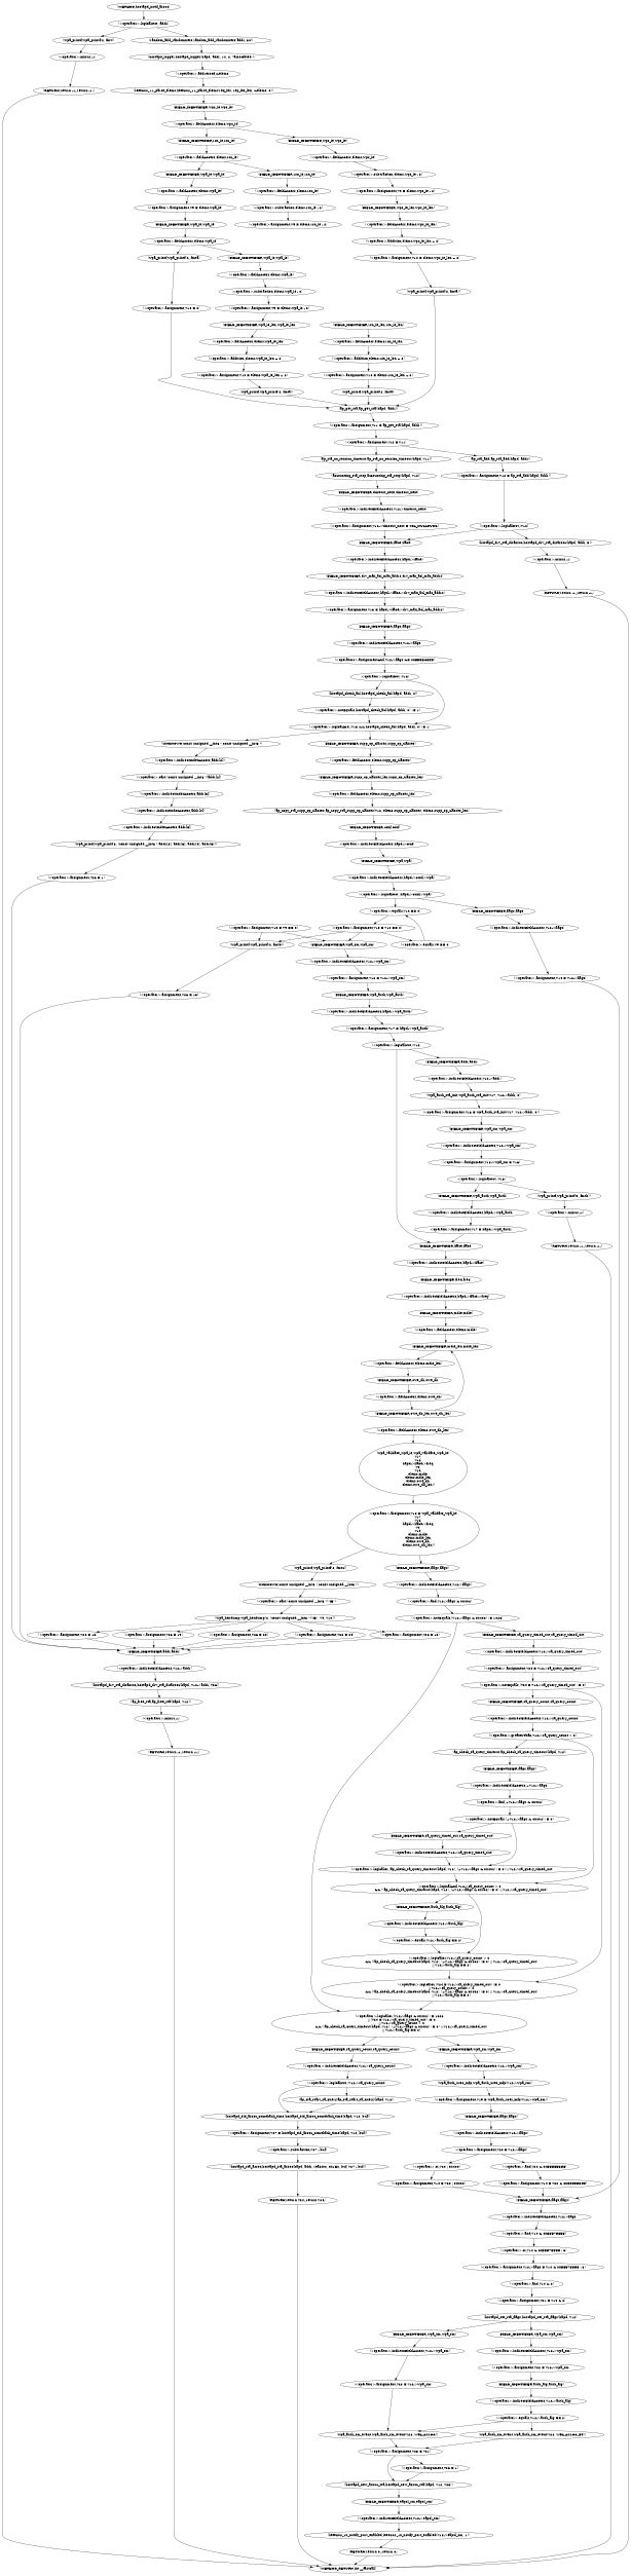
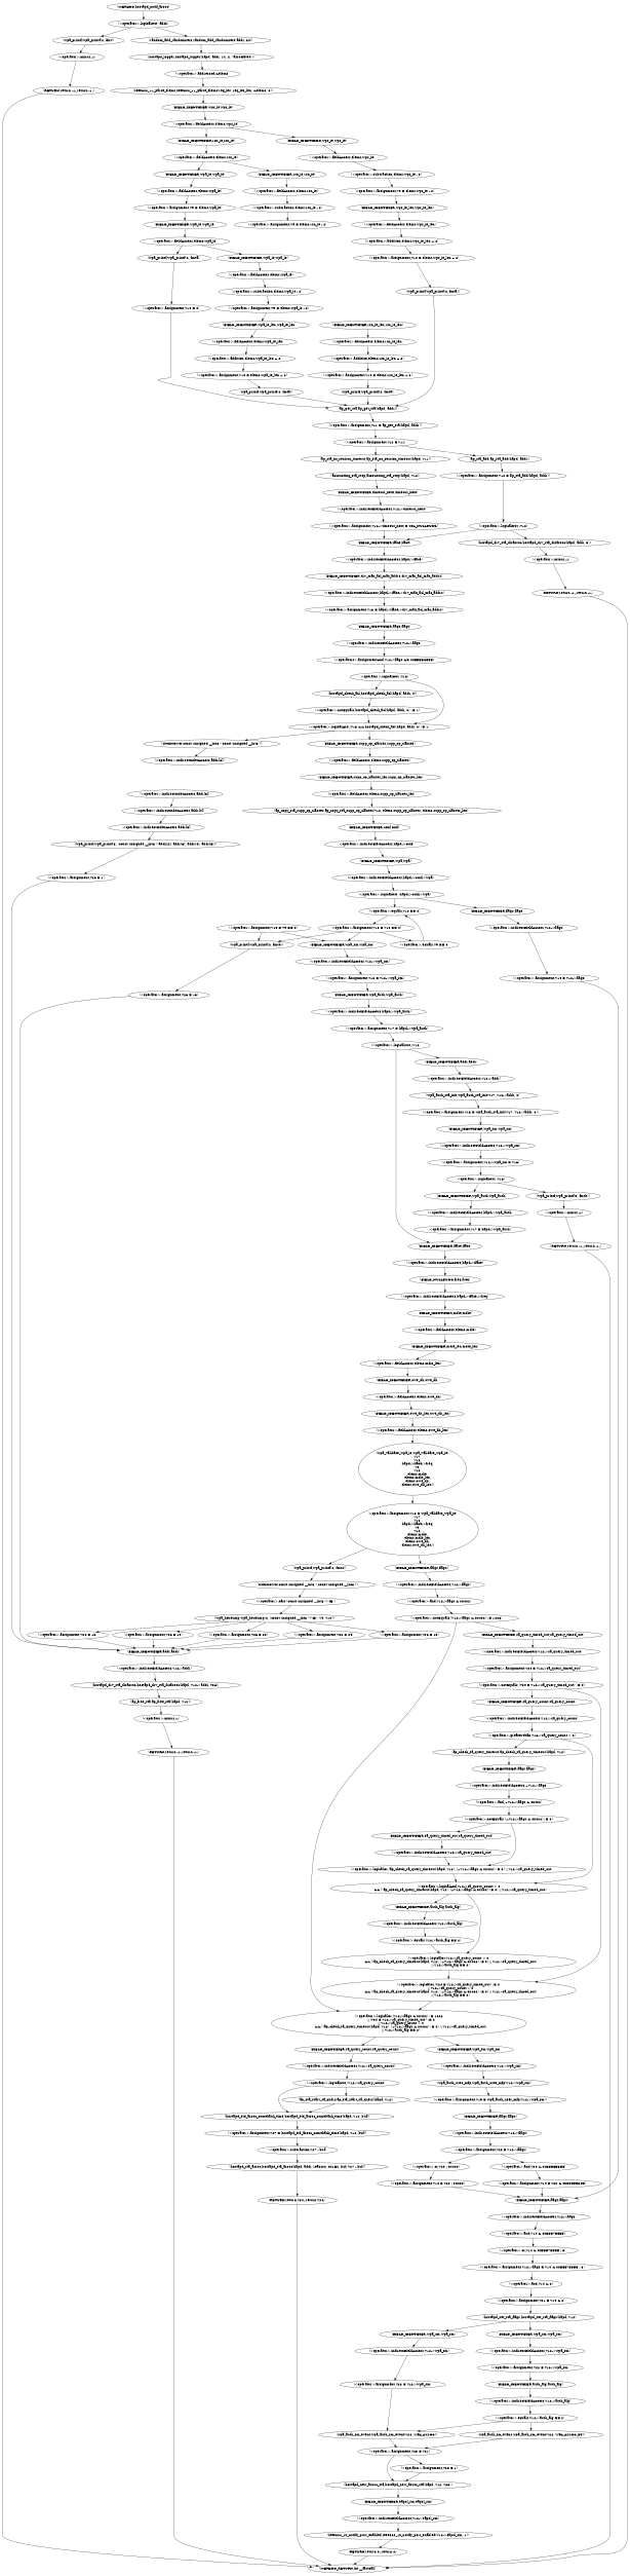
  digraph {
    n1 [label="(<operator>.logicalNot,!addr)"]
    n2 [label="(wpa_printf,wpa_printf(2, fmt))"]
    n3 [label="(random_add_randomness,random_add_randomness(addr, 6u))"]
    n4 [label="(<operator>.minus,-1)"]
    n5 [label="(hostapd_logger,hostapd_logger(hapd, addr, 1u, 2, \"associated\"))"]
    n6 [label="(RETURN,return -1;,return -1;)"]
    n7 [label="(METHOD_RETURN,int __fastcall)"]
    n8 [label="(<operator>.addressOf,&elems)"]
    n9 [label="(ieee802_11_parse_elems,ieee802_11_parse_elems(req_ies, req_ies_len, &elems, 0))"]
    n10 [label="(FIELD_IDENTIFIER,wps_ie,wps_ie)"]
    n11 [label="(<operator>.fieldAccess,elems.wps_ie)"]
    n12 [label="(FIELD_IDENTIFIER,wps_ie,wps_ie)"]
    n13 [label="(FIELD_IDENTIFIER,rsn_ie,rsn_ie)"]
    n14 [label="(<operator>.fieldAccess,elems.wps_ie)"]
    n15 [label="(<operator>.fieldAccess,elems.rsn_ie)"]
    n16 [label="(<operator>.assignment,v9 = elems.wps_ie - 2)"]
    n17 [label="(FIELD_IDENTIFIER,wps_ie_len,wps_ie_len)"]
    n18 [label="(<operator>.fieldAccess,elems.wps_ie_len)"]
    n19 [label="(<operator>.subtraction,elems.wps_ie - 2)"]
    n20 [label="(<operator>.assignment,v10 = elems.wps_ie_len + 2)"]
    n21 [label="(wpa_printf,wpa_printf(2, fmta))"]
    n22 [label="(ap_get_sta,ap_get_sta(hapd, addr))"]
    n23 [label="(<operator>.addition,elems.wps_ie_len + 2)"]
    n24 [label="(<operator>.assignment,v11 = ap_get_sta(hapd, addr))"]
    n25 [label="(FIELD_IDENTIFIER,rsn_ie,rsn_ie)"]
    n26 [label="(FIELD_IDENTIFIER,wpa_ie,wpa_ie)"]
    n27 [label="(<operator>.fieldAccess,elems.rsn_ie)"]
    n28 [label="(<operator>.fieldAccess,elems.wpa_ie)"]
    n29 [label="(<operator>.assignment,v9 = elems.rsn_ie - 2)"]
    n30 [label="(FIELD_IDENTIFIER,rsn_ie_len,rsn_ie_len)"]
    n31 [label="(<operator>.fieldAccess,elems.rsn_ie_len)"]
    n32 [label="(<operator>.subtraction,elems.rsn_ie - 2)"]
    n33 [label="(<operator>.assignment,v10 = elems.rsn_ie_len + 2)"]
    n34 [label="(wpa_printf,wpa_printf(2, fmta))"]
    n35 [label="(<operator>.addition,elems.rsn_ie_len + 2)"]
    n36 [label="(<operator>.assignment,v9 = elems.wpa_ie)"]
    n37 [label="(FIELD_IDENTIFIER,wpa_ie,wpa_ie)"]
    n38 [label="(<operator>.fieldAccess,elems.wpa_ie)"]
    n39 [label="(FIELD_IDENTIFIER,wpa_ie,wpa_ie)"]
    n40 [label="(wpa_printf,wpa_printf(2, fmta))"]
    n41 [label="(<operator>.fieldAccess,elems.wpa_ie)"]
    n42 [label="(<operator>.assignment,v10 = 0)"]
    n43 [label="(<operator>.assignment,v9 = elems.wpa_ie - 2)"]
    n44 [label="(FIELD_IDENTIFIER,wpa_ie_len,wpa_ie_len)"]
    n45 [label="(<operator>.fieldAccess,elems.wpa_ie_len)"]
    n46 [label="(<operator>.subtraction,elems.wpa_ie - 2)"]
    n47 [label="(<operator>.assignment,v10 = elems.wpa_ie_len + 2)"]
    n48 [label="(wpa_printf,wpa_printf(2, fmta))"]
    n49 [label="(<operator>.addition,elems.wpa_ie_len + 2)"]
    n50 [label="(<operator>.assignment,v12 = v11)"]
    n51 [label="(ap_sta_no_session_timeout,ap_sta_no_session_timeout(hapd, v11))"]
    n52 [label="(ap_sta_add,ap_sta_add(hapd, addr))"]
    n53 [label="(accounting_sta_stop,accounting_sta_stop(hapd, v12))"]
    n54 [label="(<operator>.assignment,v12 = ap_sta_add(hapd, addr))"]
    n55 [label="(FIELD_IDENTIFIER,timeout_next,timeout_next)"]
    n56 [label="(<operator>.indirectFieldAccess,v12->timeout_next)"]
    n57 [label="(<operator>.assignment,v12->timeout_next = STA_NULLFUNC)"]
    n58 [label="(FIELD_IDENTIFIER,iface,iface)"]
    n59 [label="(<operator>.indirectFieldAccess,hapd->iface)"]
    n60 [label="(<operator>.logicalNot,!v12)"]
    n61 [label="(hostapd_drv_sta_disassoc,hostapd_drv_sta_disassoc(hapd, addr, 5))"]
    n62 [label="(<operator>.minus,-1)"]
    n63 [label="(RETURN,return -1;,return -1;)"]
    n64 [label="(<operator>.assignment,v13 = hapd->iface->drv_max_acl_mac_addrs)"]
    n65 [label="(FIELD_IDENTIFIER,flags,flags)"]
    n66 [label="(<operator>.indirectFieldAccess,v12->flags)"]
    n67 [label="(<operator>.indirectFieldAccess,hapd->iface->drv_max_acl_mac_addrs)"]
    n68 [label="(FIELD_IDENTIFIER,drv_max_acl_mac_addrs,drv_max_acl_mac_addrs)"]
    n69 [label="(<operators>.assignmentAnd,v12->flags &= 0xFFFECFFF)"]
    n70 [label="(<operator>.logicalNot,!v13)"]
    n71 [label="(<operator>.logicalAnd,!v13 && hostapd_check_acl(hapd, addr, 0) != 1)"]
    n72 [label="(hostapd_check_acl,hostapd_check_acl(hapd, addr, 0))"]
    n73 [label="(UNKNOWN,const unsigned __int8 *,const unsigned __int8 *)"]
    n74 [label="(FIELD_IDENTIFIER,supp_op_classes,supp_op_classes)"]
    n75 [label="(<operator>.indirectIndexAccess,addr[2])"]
    n76 [label="(<operator>.fieldAccess,elems.supp_op_classes)"]
    n77 [label="(<operator>.notEquals,hostapd_check_acl(hapd, addr, 0) != 1)"]
    n78 [label="(wpa_printf,wpa_printf(3, (const unsigned __int8 *)addr[2], addr[3], addr[4], addr[5]))"]
    n79 [label="(<operator>.assignment,v26 = 1)"]
    n80 [label="(FIELD_IDENTIFIER,addr,addr)"]
-   n81 [label="(<operator>.cast,(const unsigned __int8 *)addr[2])"]
    n82 [label="(<operator>.indirectIndexAccess,addr[3])"]
    n83 [label="(<operator>.indirectIndexAccess,addr[4])"]
    n84 [label="(<operator>.indirectIndexAccess,addr[5])"]
    n85 [label="(<operator>.indirectFieldAccess,v12->addr)"]
    n86 [label="(hostapd_drv_sta_disassoc,hostapd_drv_sta_disassoc(hapd, v12->addr, v26))"]
    n87 [label="(ap_free_sta,ap_free_sta(hapd, v12))"]
    n88 [label="(<operator>.minus,-1)"]
    n89 [label="(RETURN,return -1;,return -1;)"]
    n90 [label="(ap_copy_sta_supp_op_classes,ap_copy_sta_supp_op_classes(v12, elems.supp_op_classes, elems.supp_op_classes_len))"]
    n91 [label="(FIELD_IDENTIFIER,conf,conf)"]
    n92 [label="(<operator>.indirectFieldAccess,hapd->conf)"]
    n93 [label="(FIELD_IDENTIFIER,supp_op_classes_len,supp_op_classes_len)"]
    n94 [label="(<operator>.fieldAccess,elems.supp_op_classes_len)"]
    n95 [label="(<operator>.logicalNot,!hapd->conf->wpa)"]
    n96 [label="(FIELD_IDENTIFIER,flags,flags)"]
    n97 [label="(<operator>.equals,v10 == 0)"]
    n98 [label="(<operator>.indirectFieldAccess,v12->flags)"]
    n99 [label="(<operator>.assignment,v15 = v10 == 0)"]
    n100 [label="(<operator>.indirectFieldAccess,hapd->conf->wpa)"]
    n101 [label="(FIELD_IDENTIFIER,wpa,wpa)"]
    n102 [label="(<operator>.assignment,v14 = v12->flags)"]
    n103 [label="(FIELD_IDENTIFIER,flags,flags)"]
    n104 [label="(<operator>.indirectFieldAccess,v12->flags)"]
    n105 [label="(<operator>.equals,v9 == 0)"]
    n106 [label="(wpa_printf,wpa_printf(2, fmtb))"]
    n107 [label="(FIELD_IDENTIFIER,wpa_sm,wpa_sm)"]
    n108 [label="(<operator>.assignment,v26 = 13)"]
    n109 [label="(<operator>.indirectFieldAccess,v12->wpa_sm)"]
    n110 [label="(<operator>.assignment,v15 = v9 == 0)"]
    n111 [label="(<operator>.assignment,v16 = v12->wpa_sm)"]
    n112 [label="(FIELD_IDENTIFIER,wpa_auth,wpa_auth)"]
    n113 [label="(<operator>.indirectFieldAccess,hapd->wpa_auth)"]
    n114 [label="(<operator>.assignment,v17 = hapd->wpa_auth)"]
    n115 [label="(<operator>.logicalNot,!v16)"]
    n116 [label="(FIELD_IDENTIFIER,addr,addr)"]
    n117 [label="(FIELD_IDENTIFIER,iface,iface)"]
    n118 [label="(<operator>.indirectFieldAccess,v12->addr)"]
    n119 [label="(<operator>.indirectFieldAccess,hapd->iface)"]
    n120 [label="(<operator>.assignment,v16 = wpa_auth_sta_init(v17, v12->addr, 0))"]
    n121 [label="(FIELD_IDENTIFIER,wpa_sm,wpa_sm)"]
    n122 [label="(<operator>.indirectFieldAccess,v12->wpa_sm)"]
    n123 [label="(wpa_auth_sta_init,wpa_auth_sta_init(v17, v12->addr, 0))"]
    n124 [label="(<operator>.assignment,v12->wpa_sm = v16)"]
    n125 [label="(<operator>.logicalNot,!v16)"]
    n126 [label="(wpa_printf,wpa_printf(5, fmtb))"]
    n127 [label="(FIELD_IDENTIFIER,wpa_auth,wpa_auth)"]
    n128 [label="(<operator>.minus,-1)"]
    n129 [label="(<operator>.indirectFieldAccess,hapd->wpa_auth)"]
    n130 [label="(RETURN,return -1;,return -1;)"]
    n131 [label="(<operator>.assignment,v17 = hapd->wpa_auth)"]
    n132 [label="(<operator>.assignment,v18 = wpa_validate_wpa_ie(\n          v17,\n          v16,\n          hapd->iface->freq,\n          v9,\n          v10,\n          elems.mdie,\n          elems.mdie_len,\n          elems.owe_dh,\n          elems.owe_dh_len))"]
    n133 [label="(wpa_printf,wpa_printf(2, fmtc))"]
    n134 [label="(FIELD_IDENTIFIER,flags,flags)"]
    n135 [label="(UNKNOWN,const unsigned __int8 *,const unsigned __int8 *)"]
    n136 [label="(<operator>.indirectFieldAccess,v12->flags)"]
    n137 [label="(wpa_validate_wpa_ie,wpa_validate_wpa_ie(\n          v17,\n          v16,\n          hapd->iface->freq,\n          v9,\n          v10,\n          elems.mdie,\n          elems.mdie_len,\n          elems.owe_dh,\n          elems.owe_dh_len))"]
    n138 [label="(<operator>.indirectFieldAccess,hapd->iface->freq)"]
    n139 [label="(FIELD_IDENTIFIER,mdie,mdie)"]
    n140 [label="(<operator>.fieldAccess,elems.mdie)"]
-   n141 [label="(FIELD_IDENTIFIER,freq,freq)"]
+   n141 [label="(FIELD_NULLFUNC,freq,freq)"]
    n142 [label="(FIELD_IDENTIFIER,mdie_len,mdie_len)"]
    n143 [label="(<operator>.fieldAccess,elems.mdie_len)"]
    n144 [label="(FIELD_IDENTIFIER,owe_dh,owe_dh)"]
    n145 [label="(<operator>.fieldAccess,elems.owe_dh)"]
    n146 [label="(FIELD_IDENTIFIER,owe_dh_len,owe_dh_len)"]
    n147 [label="(<operator>.fieldAccess,elems.owe_dh_len)"]
    n148 [label="(<operator>.cast,(const unsigned __int8 *)\"IE\")"]
    n149 [label="(wpa_hexdump,wpa_hexdump(2, (const unsigned __int8 *)\"IE\", v9, v10))"]
    n150 [label="(<operator>.assignment,v26 = 18)"]
    n151 [label="(<operator>.assignment,v26 = 19)"]
    n152 [label="(<operator>.assignment,v26 = 20)"]
    n153 [label="(<operator>.assignment,v26 = 24)"]
    n154 [label="(<operator>.assignment,v26 = 13)"]
    n155 [label="(<operator>.logicalOr,(v12->flags & 0x402) != 1026\n    || (v24 = v12->sa_query_timed_out) != 0\n    || v12->sa_query_count > 0\n    && ((ap_check_sa_query_timeout(hapd, v12), (~v12->flags & 0x402) != 0) || v12->sa_query_timed_out)\n    || v12->auth_alg == 2)"]
    n156 [label="(FIELD_IDENTIFIER,wpa_sm,wpa_sm)"]
    n157 [label="(FIELD_IDENTIFIER,sa_query_count,sa_query_count)"]
    n158 [label="(<operator>.indirectFieldAccess,v12->wpa_sm)"]
    n159 [label="(<operator>.indirectFieldAccess,v12->sa_query_count)"]
    n160 [label="(<operator>.notEquals,(v12->flags & 0x402) != 1026)"]
    n161 [label="(FIELD_IDENTIFIER,sa_query_timed_out,sa_query_timed_out)"]
    n162 [label="(<operator>.indirectFieldAccess,v12->sa_query_timed_out)"]
    n163 [label="(<operator>.and,v12->flags & 0x402)"]
    n164 [label="(<operator>.logicalOr,(v24 = v12->sa_query_timed_out) != 0\n    || v12->sa_query_count > 0\n    && ((ap_check_sa_query_timeout(hapd, v12), (~v12->flags & 0x402) != 0) || v12->sa_query_timed_out)\n    || v12->auth_alg == 2)"]
    n165 [label="(<operator>.notEquals,(v24 = v12->sa_query_timed_out) != 0)"]
    n166 [label="(FIELD_IDENTIFIER,sa_query_count,sa_query_count)"]
    n167 [label="(<operator>.indirectFieldAccess,v12->sa_query_count)"]
    n168 [label="(<operator>.assignment,v24 = v12->sa_query_timed_out)"]
    n169 [label="(<operator>.logicalOr,v12->sa_query_count > 0\n    && ((ap_check_sa_query_timeout(hapd, v12), (~v12->flags & 0x402) != 0) || v12->sa_query_timed_out)\n    || v12->auth_alg == 2)"]
    n170 [label="(<operator>.logicalAnd,v12->sa_query_count > 0\n    && ((ap_check_sa_query_timeout(hapd, v12), (~v12->flags & 0x402) != 0) || v12->sa_query_timed_out))"]
    n171 [label="(FIELD_IDENTIFIER,auth_alg,auth_alg)"]
    n172 [label="(<operator>.indirectFieldAccess,v12->auth_alg)"]
    n173 [label="(<operator>.greaterThan,v12->sa_query_count > 0)"]
    n174 [label="(ap_check_sa_query_timeout,ap_check_sa_query_timeout(hapd, v12))"]
    n175 [label="(FIELD_IDENTIFIER,flags,flags)"]
    n176 [label="(<operator>.logicalOr,(ap_check_sa_query_timeout(hapd, v12), (~v12->flags & 0x402) != 0) || v12->sa_query_timed_out)"]
    n177 [label="(<operator>.indirectFieldAccess,~v12->flags)"]
    n178 [label="(<operator>.notEquals,(~v12->flags & 0x402) != 0)"]
    n179 [label="(FIELD_IDENTIFIER,sa_query_timed_out,sa_query_timed_out)"]
    n180 [label="(<operator>.indirectFieldAccess,v12->sa_query_timed_out)"]
    n181 [label="(<operator>.and,~v12->flags & 0x402)"]
    n182 [label="(<operator>.equals,v12->auth_alg == 2)"]
    n183 [label="(<operator>.assignment,v19 = wpa_auth_uses_mfp(v12->wpa_sm))"]
    n184 [label="(FIELD_IDENTIFIER,flags,flags)"]
    n185 [label="(<operator>.indirectFieldAccess,v12->flags)"]
    n186 [label="(wpa_auth_uses_mfp,wpa_auth_uses_mfp(v12->wpa_sm))"]
    n187 [label="(<operator>.assignment,v20 = v12->flags)"]
    n188 [label="(<operator>.or,v20 | 0x400)"]
    n189 [label="(<operator>.and,v20 & 0xFFFFFBFF)"]
    n190 [label="(<operator>.assignment,v14 = v20 | 0x400)"]
    n191 [label="(<operator>.assignment,v14 = v20 & 0xFFFFFBFF)"]
    n192 [label="(<operator>.assignment,v12->flags = v14 & 0xFFF7FFFF | 3)"]
    n193 [label="(<operator>.and,v14 & 2)"]
    n194 [label="(<operator>.assignment,v21 = v14 & 2)"]
    n195 [label="(<operator>.and,v14 & 0xFFF7FFFF)"]
    n196 [label="(<operator>.or,v14 & 0xFFF7FFFF | 3)"]
    n197 [label="(hostapd_set_sta_flags,hostapd_set_sta_flags(hapd, v12))"]
    n198 [label="(FIELD_IDENTIFIER,wpa_sm,wpa_sm)"]
    n199 [label="(FIELD_IDENTIFIER,wpa_sm,wpa_sm)"]
    n200 [label="(<operator>.indirectFieldAccess,v12->wpa_sm)"]
    n201 [label="(<operator>.indirectFieldAccess,v12->wpa_sm)"]
    n202 [label="(<operator>.assignment,v22 = v12->wpa_sm)"]
    n203 [label="(FIELD_IDENTIFIER,auth_alg,auth_alg)"]
    n204 [label="(<operator>.indirectFieldAccess,v12->auth_alg)"]
    n205 [label="(<operator>.equals,v12->auth_alg == 2)"]
    n206 [label="(wpa_auth_sm_event,wpa_auth_sm_event(v22, WPA_ASSOC_FT))"]
    n207 [label="(wpa_auth_sm_event,wpa_auth_sm_event(v22, WPA_ASSOC))"]
    n208 [label="(<operator>.assignment,v23 = v21)"]
    n209 [label="(<operator>.assignment,v23 = 1)"]
    n210 [label="(hostapd_new_assoc_sta,hostapd_new_assoc_sta(hapd, v12, v23))"]
    n211 [label="(<operator>.assignment,v22 = v12->wpa_sm)"]
    n212 [label="(FIELD_IDENTIFIER,eapol_sm,eapol_sm)"]
    n213 [label="(<operator>.indirectFieldAccess,v12->eapol_sm)"]
    n214 [label="(ieee802_1x_notify_port_enabled,ieee802_1x_notify_port_enabled(v12->eapol_sm, 1))"]
    n215 [label="(RETURN,return 0;,return 0;)"]
    n216 [label="(<operator>.logicalNot,!v12->sa_query_count)"]
    n217 [label="(ap_sta_start_sa_query,ap_sta_start_sa_query(hapd, v12))"]
    n218 [label="(hostapd_eid_assoc_comeback_time,hostapd_eid_assoc_comeback_time(hapd, v12, buf))"]
    n219 [label="(<operator>.assignment,v27 = hostapd_eid_assoc_comeback_time(hapd, v12, buf))"]
    n220 [label="(<operator>.subtraction,v27 - buf)"]
    n221 [label="(hostapd_sta_assoc,hostapd_sta_assoc(hapd, addr, reassoc, 0x1Eu, buf, v27 - buf))"]
    n222 [label="(RETURN,return v24;,return v24;)"]
    n223 [label="(METHOD,hostapd_notif_assoc)"]
    n1 -> n2
    n1 -> n3
    n2 -> n4
    n3 -> n5
    n4 -> n6
    n5 -> n8
    n6 -> n7
    n8 -> n9
    n9 -> n10
    n10 -> n11
    n11 -> n12
    n11 -> n13
    n12 -> n14
    n13 -> n15
    n14 -> n19
    n15 -> n25
    n15 -> n26
    n16 -> n17
    n17 -> n18
    n18 -> n23
    n19 -> n16
    n20 -> n21
    n21 -> n22
    n22 -> n24
    n23 -> n20
    n24 -> n50
    n25 -> n27
    n26 -> n28
    n27 -> n32
    n28 -> n36
    n30 -> n31
    n31 -> n35
    n32 -> n29
    n33 -> n34
    n34 -> n22
    n35 -> n33
    n36 -> n37
    n37 -> n38
    n38 -> n39
    n38 -> n40
    n39 -> n41
    n40 -> n42
    n41 -> n46
    n42 -> n22
    n43 -> n44
    n44 -> n45
    n45 -> n49
    n46 -> n43
    n47 -> n48
    n48 -> n22
    n49 -> n47
    n50 -> n51
    n50 -> n52
    n51 -> n53
    n52 -> n54
    n53 -> n55
    n54 -> n60
    n55 -> n56
    n56 -> n57
    n57 -> n58
    n58 -> n59
    n59 -> n68
    n60 -> n58
    n60 -> n61
    n61 -> n62
    n62 -> n63
    n63 -> n7
    n64 -> n65
    n65 -> n66
    n66 -> n69
    n67 -> n64
    n68 -> n67
    n69 -> n70
    n70 -> n71
    n70 -> n72
    n71 -> n73
    n71 -> n74
    n72 -> n77
    n73 -> n75
    n74 -> n76
-   n75 -> n81
    n76 -> n93
    n77 -> n71
    n78 -> n79
    n79 -> n80
    n80 -> n85
-   n81 -> n82
    n82 -> n83
    n83 -> n84
    n84 -> n78
    n85 -> n86
    n86 -> n87
    n87 -> n88
    n88 -> n89
    n89 -> n7
    n90 -> n91
    n91 -> n92
    n92 -> n101
    n93 -> n94
    n94 -> n90
    n95 -> n96
    n95 -> n97
    n96 -> n98
    n97 -> n99
    n98 -> n102
    n99 -> n105
    n99 -> n106
    n99 -> n107
    n100 -> n95
    n101 -> n100
    n102 -> n103
    n103 -> n104
    n104 -> n195
    n105 -> n97
    n106 -> n108
    n107 -> n109
    n108 -> n80
    n109 -> n111
    n110 -> n106
    n110 -> n107
    n111 -> n112
    n112 -> n113
    n113 -> n114
    n114 -> n115
    n115 -> n116
    n115 -> n117
    n116 -> n118
    n117 -> n119
    n118 -> n123
    n119 -> n141
    n120 -> n121
    n121 -> n122
    n122 -> n124
    n123 -> n120
    n124 -> n125
    n125 -> n126
    n125 -> n127
    n126 -> n128
    n127 -> n129
    n128 -> n130
    n129 -> n131
    n130 -> n7
    n131 -> n117
    n132 -> n133
    n132 -> n134
    n133 -> n135
    n134 -> n136
    n135 -> n148
    n136 -> n163
    n137 -> n132
    n138 -> n139
    n139 -> n140
    n140 -> n142
    n141 -> n138
    n142 -> n143
    n143 -> n144
    n144 -> n145
    n145 -> n146
-   n146 -> n142
+   n146 -> n147
    n147 -> n137
    n148 -> n149
    n149 -> n150
    n149 -> n151
    n149 -> n152
    n149 -> n153
    n149 -> n154
    n150 -> n80
    n151 -> n80
    n152 -> n80
    n153 -> n80
    n154 -> n80
    n155 -> n156
    n155 -> n157
    n156 -> n158
    n157 -> n159
    n158 -> n186
    n159 -> n216
    n160 -> n155
    n160 -> n161
    n161 -> n162
    n162 -> n168
    n163 -> n160
    n164 -> n155
    n165 -> n164
    n165 -> n166
    n166 -> n167
    n167 -> n173
    n168 -> n165
    n169 -> n164
    n170 -> n169
    n170 -> n171
    n171 -> n172
    n172 -> n182
    n173 -> n170
    n173 -> n174
    n174 -> n175
    n175 -> n177
    n176 -> n170
    n177 -> n181
    n178 -> n176
    n178 -> n179
    n179 -> n180
    n180 -> n176
    n181 -> n178
    n182 -> n169
    n183 -> n184
    n184 -> n185
    n185 -> n187
    n186 -> n183
    n187 -> n188
    n187 -> n189
    n188 -> n190
    n189 -> n191
    n190 -> n103
    n191 -> n103
    n192 -> n193
    n193 -> n194
    n194 -> n197
    n195 -> n196
    n196 -> n192
    n197 -> n198
    n197 -> n199
    n198 -> n200
    n199 -> n201
    n200 -> n202
    n201 -> n211
    n202 -> n203
    n203 -> n204
    n204 -> n205
    n205 -> n206
    n205 -> n207
    n206 -> n208
    n207 -> n208
    n208 -> n209
    n208 -> n210
    n209 -> n210
    n210 -> n212
    n211 -> n207
    n212 -> n213
    n213 -> n214
    n214 -> n215
    n215 -> n7
    n216 -> n217
    n216 -> n218
    n217 -> n218
    n218 -> n219
    n219 -> n220
    n220 -> n221
    n221 -> n222
    n222 -> n7
    n223 -> n1
  }
